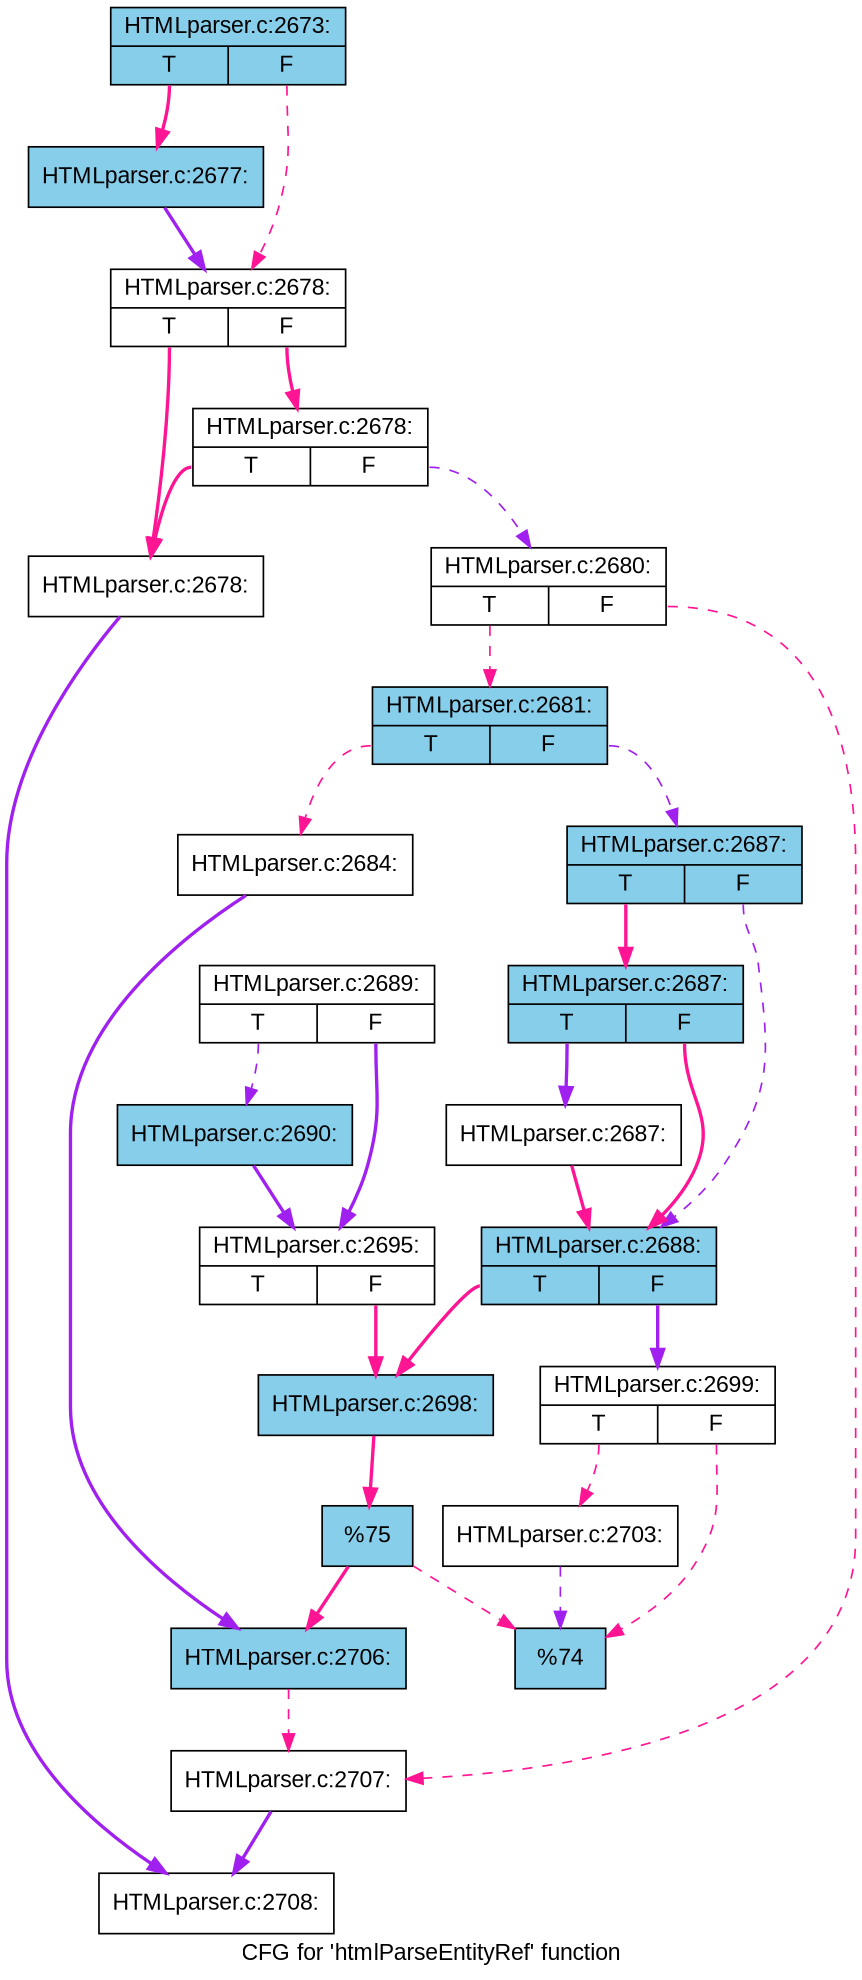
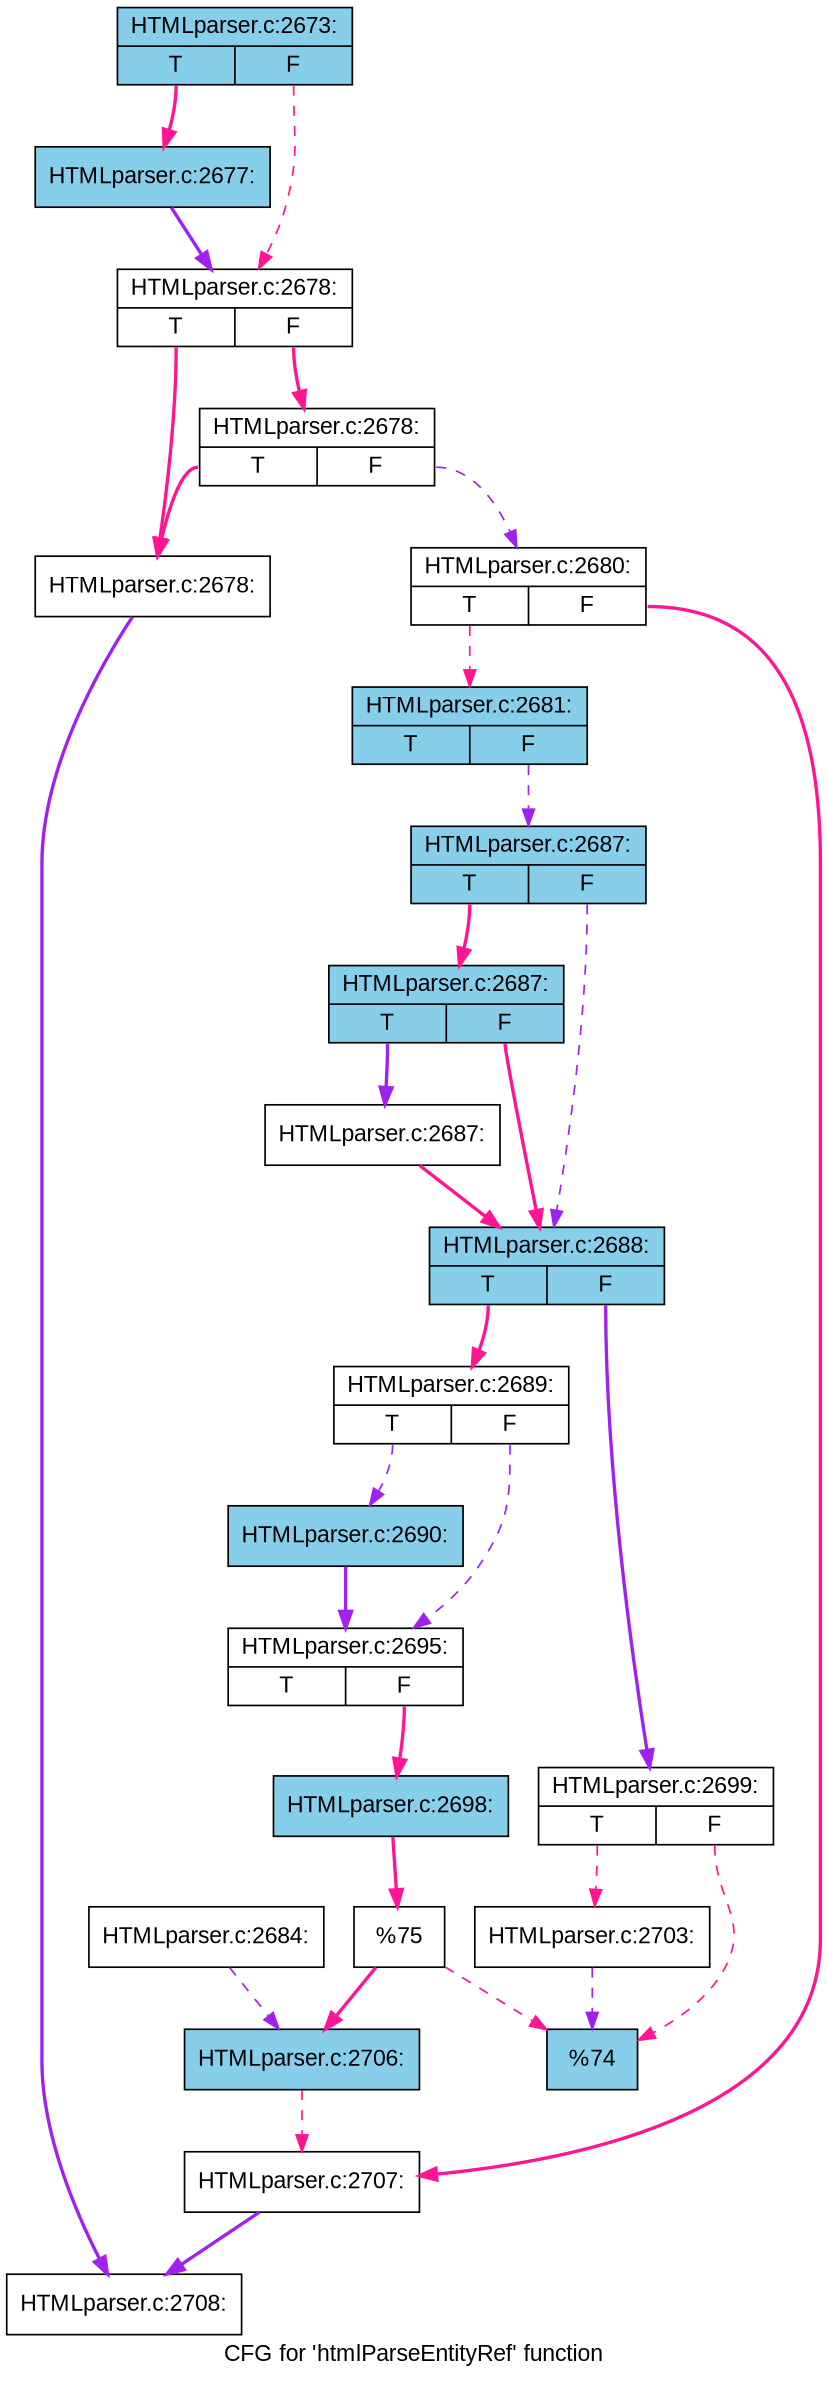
  digraph {
    fontname="Liberation Sans"
    label="CFG for 'htmlParseEntityRef' function"
    node [fillcolor=white fontname="Liberation Sans" shape=record style=filled]
    edge [color=deeppink fontname="Liberation Sans" style=bold]
    n1 [fillcolor=skyblue label="{HTMLparser.c:2673:|{<s0>T|<s1>F}}"]
    n2 [fillcolor=skyblue label="{HTMLparser.c:2677:}"]
    n3 [label="{HTMLparser.c:2678:|{<s0>T|<s1>F}}"]
    n4 [label="{HTMLparser.c:2678:}"]
    n5 [label="{HTMLparser.c:2678:|{<s0>T|<s1>F}}"]
    n6 [label="{HTMLparser.c:2708:}"]
    n7 [label="{HTMLparser.c:2680:|{<s0>T|<s1>F}}"]
    n8 [fillcolor=skyblue label="{HTMLparser.c:2681:|{<s0>T|<s1>F}}"]
    n9 [label="{HTMLparser.c:2707:}"]
    n10 [label="{HTMLparser.c:2684:}"]
    n11 [fillcolor=skyblue label="{HTMLparser.c:2687:|{<s0>T|<s1>F}}"]
    n12 [fillcolor=skyblue label="{HTMLparser.c:2706:}"]
    n13 [fillcolor=skyblue label="{HTMLparser.c:2687:|{<s0>T|<s1>F}}"]
    n14 [fillcolor=skyblue label="{HTMLparser.c:2688:|{<s0>T|<s1>F}}"]
    n15 [label="{HTMLparser.c:2687:}"]
    n16 [label="{HTMLparser.c:2689:|{<s0>T|<s1>F}}"]
    n17 [label="{HTMLparser.c:2699:|{<s0>T|<s1>F}}"]
    n18 [fillcolor=skyblue label="{HTMLparser.c:2690:}"]
    n19 [label="{HTMLparser.c:2695:|{<s0>T|<s1>F}}"]
    n20 [label="{HTMLparser.c:2703:}"]
    n21 [fillcolor=skyblue label="{%74}"]
    n22 [fillcolor=skyblue label="{HTMLparser.c:2698:}"]
-   n23 [fillcolor=skyblue label="{%75}"]
+   n23 [label="{%75}"]
    n1 -> n2 [tailport=s0]
    n1 -> n3 [style=dashed tailport=s1]
    n2 -> n3 [color=purple]
    n3 -> n4 [tailport=s0]
    n3 -> n5 [tailport=s1]
    n4 -> n6 [color=purple]
    n5 -> n4 [tailport=s0]
    n5 -> n7 [color=purple style=dashed tailport=s1]
    n7 -> n8 [style=dashed tailport=s0]
-   n7 -> n9 [style=dashed tailport=s1]
-   n8 -> n10 [style=dashed tailport=s0]
+   n7 -> n9 [tailport=s1]
    n8 -> n11 [color=purple style=dashed tailport=s1]
    n9 -> n6 [color=purple]
-   n10 -> n12 [color=purple]
+   n10 -> n12 [color=purple style=dashed]
    n11 -> n13 [tailport=s0]
    n11 -> n14 [color=purple style=dashed tailport=s1]
    n12 -> n9 [style=dashed]
    n13 -> n14 [tailport=s1]
    n13 -> n15 [color=purple tailport=s0]
-   n14 -> n22 [tailport=s0]
+   n14 -> n16 [tailport=s0]
    n14 -> n17 [color=purple tailport=s1]
    n15 -> n14
    n16 -> n18 [color=purple style=dashed tailport=s0]
-   n16 -> n19 [color=purple tailport=s1]
+   n16 -> n19 [color=purple style=dashed tailport=s1]
    n17 -> n20 [style=dashed tailport=s0]
    n17 -> n21 [style=dashed tailport=s1]
    n18 -> n19 [color=purple]
    n19 -> n22 [tailport=s1]
    n20 -> n21 [color=purple style=dashed]
    n22 -> n23
    n23 -> n12
    n23 -> n21 [style=dashed]
  }
